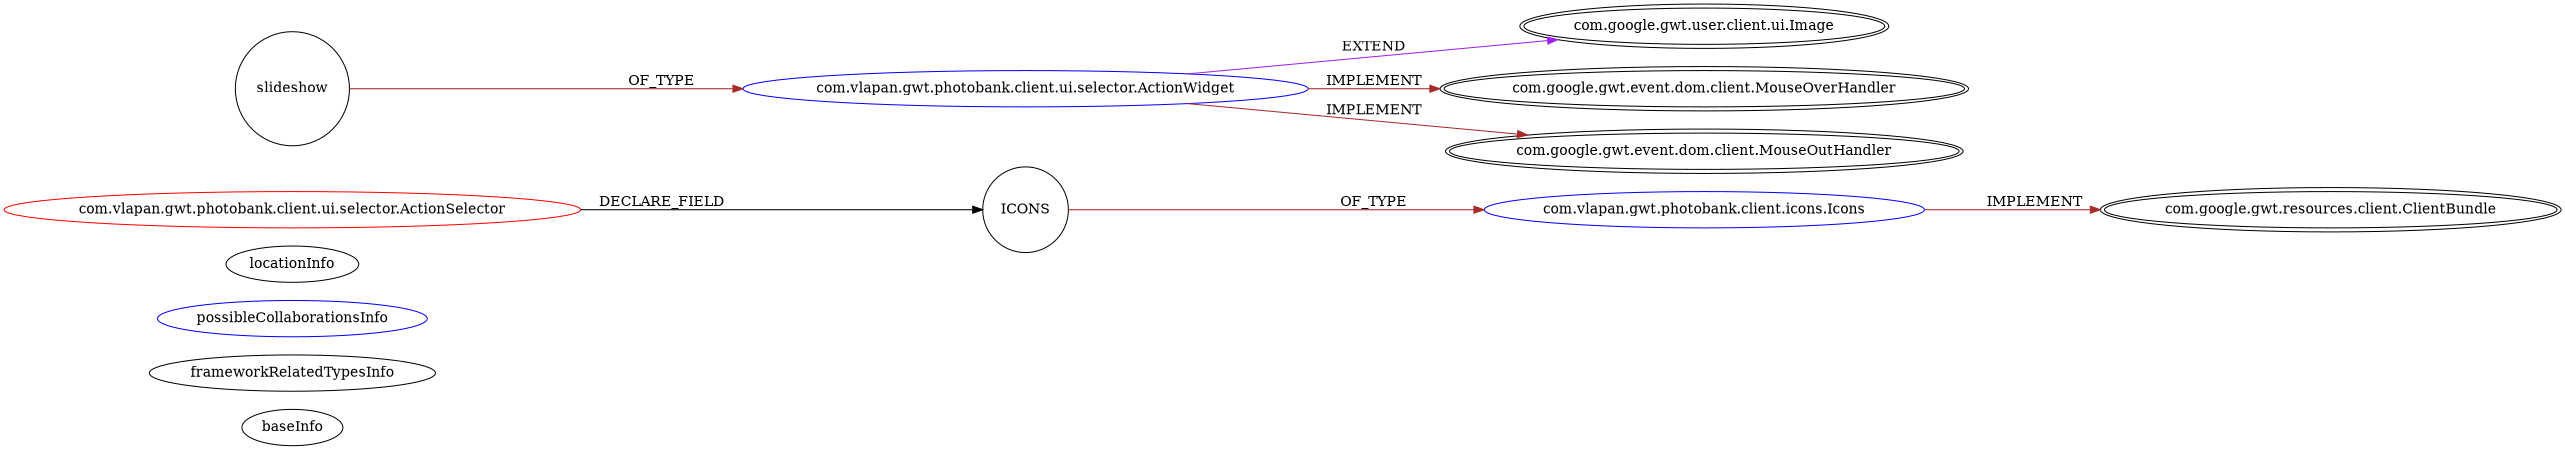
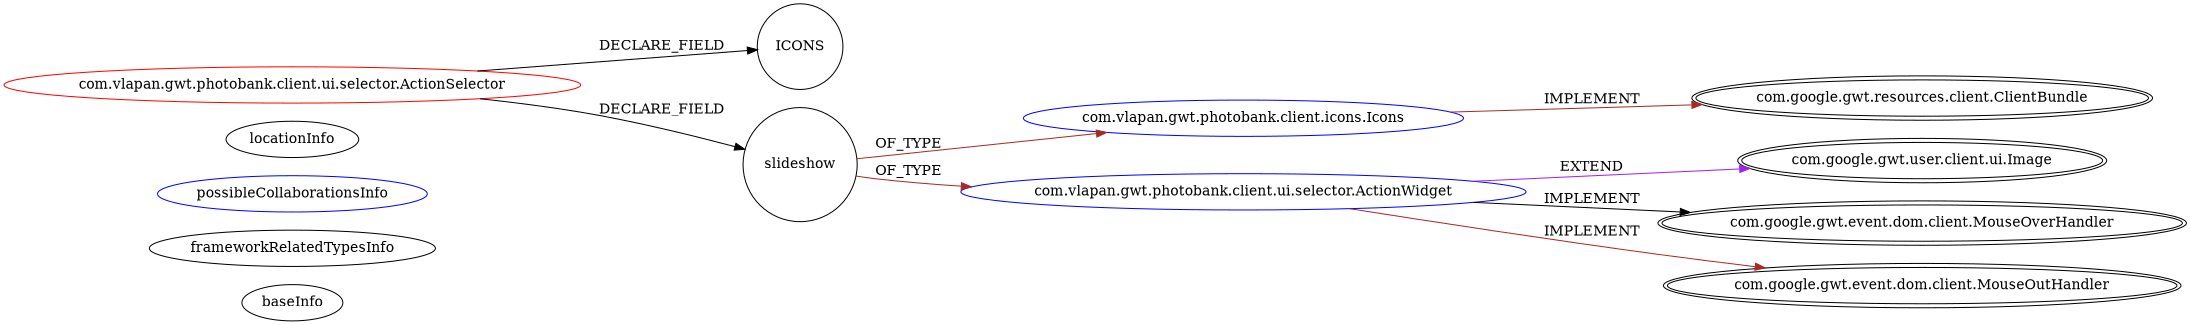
  digraph {
    rankdir=LR
    node [isFrameworkType=false]
    edge [color=brown]
    baseInfo [category=extension_graph graphId=4634 isAnonymous=false possibleRelation=true isFrameworkType=""]
    frameworkRelatedTypesInfo [0="com.google.gwt.user.client.ui.FlowPanel" isFrameworkType=""]
    possibleCollaborationsInfo [0="4634~FIELD_DECLARATION-~com.google.gwt.user.client.ui.FlowPanel ~com.google.gwt.user.client.ui.Image com.google.gwt.event.dom.client.MouseOverHandler com.google.gwt.event.dom.client.MouseOutHandler ~false~false" 1="4634~FIELD_DECLARATION-~com.google.gwt.user.client.ui.FlowPanel ~com.google.gwt.resources.client.ClientBundle ~false~false" color=blue isFrameworkType=""]
    locationInfo [contextSignature=ActionSelector filePath="/vlapan-PhotoBank/PhotoBank-master/src/com/vlapan/gwt/photobank/client/ui/selector/ActionSelector.java" graphId=4634 projectName="vlapan-PhotoBank" isFrameworkType=""]
    n5 [color=red label="com.vlapan.gwt.photobank.client.ui.selector.ActionSelector" vertexType=ROOT_CLIENT_CLASS_DECLARATION]
    n6 [label=ICONS shape=circle vertexType=FIELD_DECLARATION]
    n7 [label=slideshow shape=circle vertexType=FIELD_DECLARATION]
    n8 [color=blue label="com.vlapan.gwt.photobank.client.icons.Icons" vertexType=REFERENCE_CLIENT_CLASS_DECLARATION]
    n9 [color=blue label="com.vlapan.gwt.photobank.client.ui.selector.ActionWidget" vertexType=REFERENCE_CLIENT_CLASS_DECLARATION]
    n10 [isFrameworkType=true label="com.google.gwt.resources.client.ClientBundle" peripheries=2 vertexType=FRAMEWORK_INTERFACE_TYPE]
    n11 [isFrameworkType=true label="com.google.gwt.user.client.ui.Image" peripheries=2 vertexType=FRAMEWORK_CLASS_TYPE]
    n12 [isFrameworkType=true label="com.google.gwt.event.dom.client.MouseOverHandler" peripheries=2 vertexType=FRAMEWORK_INTERFACE_TYPE]
    n13 [isFrameworkType=true label="com.google.gwt.event.dom.client.MouseOutHandler" peripheries=2 vertexType=FRAMEWORK_INTERFACE_TYPE]
    n5 -> n6 [color=black label=DECLARE_FIELD]
-   n6 -> n8 [label=OF_TYPE]
+   n5 -> n7 [color=black label=DECLARE_FIELD]
+   n7 -> n8 [label=OF_TYPE]
    n7 -> n9 [label=OF_TYPE]
    n8 -> n10 [label=IMPLEMENT]
    n9 -> n11 [color=purple label=EXTEND]
-   n9 -> n12 [label=IMPLEMENT]
+   n9 -> n12 [color=black label=IMPLEMENT]
    n9 -> n13 [label=IMPLEMENT]
  }
